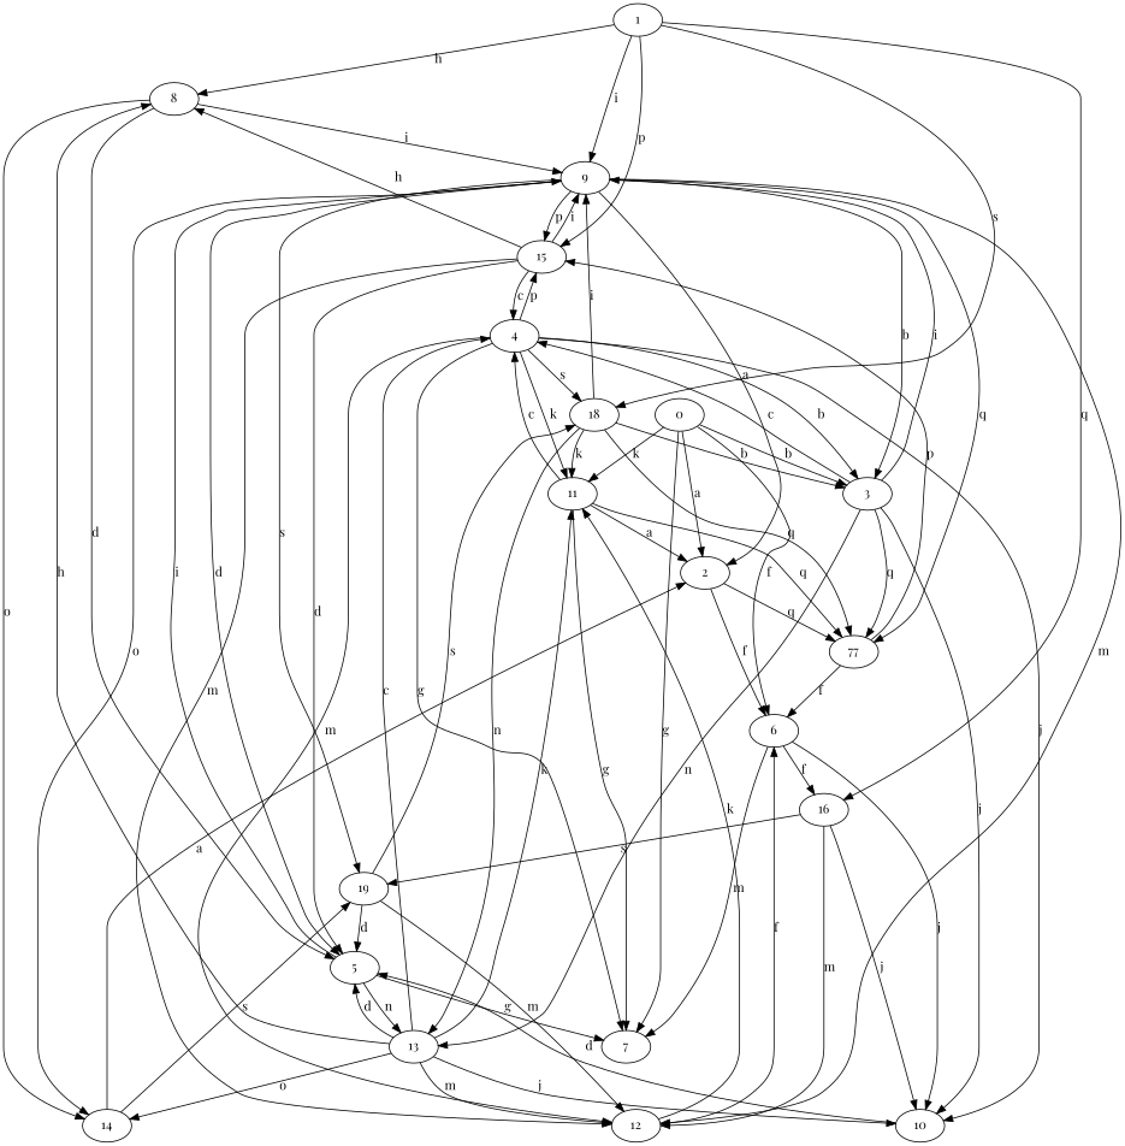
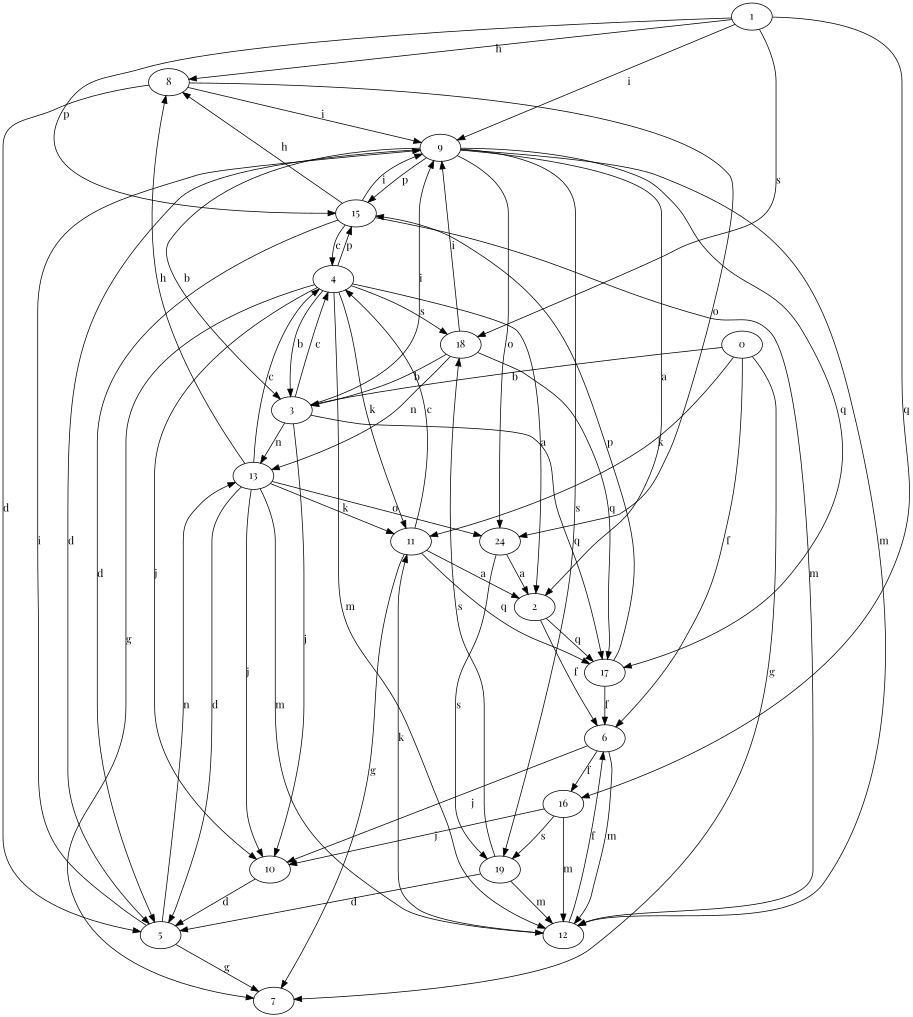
  strict digraph {
    fontname="Playfair Display"
    node [fontname="Playfair Display"]
    edge [fontname="Playfair Display"]
    1
    8
    9
    15
    16
    18
    5
-   14
+   14 [label=24]
    2
-   17 [label=77]
+   17
    3
    12
    19
    4
    10
    13
    11
    6
    7
    0
    1 -> 8 [label=h]
    1 -> 9 [label=i]
    1 -> 15 [label=p]
    1 -> 16 [label=q]
    1 -> 18 [label=s]
    8 -> 9 [label=i]
    8 -> 5 [label=d]
    8 -> 14 [label=o]
    9 -> 15 [label=p]
    9 -> 5 [label=d]
    9 -> 14 [label=o]
    9 -> 2 [label=a]
    9 -> 17 [label=q]
    9 -> 3 [label=b]
    9 -> 12 [label=m]
    9 -> 19 [label=s]
    15 -> 8 [label=h]
    15 -> 9 [label=i]
    15 -> 5 [label=d]
    15 -> 12 [label=m]
    15 -> 4 [label=c]
    16 -> 12 [label=m]
    16 -> 19 [label=s]
    16 -> 10 [label=j]
    18 -> 9 [label=i]
    18 -> 17 [label=q]
    18 -> 3 [label=b]
    18 -> 13 [label=n]
-   18 -> 11 [label=k]
    5 -> 9 [label=i]
    5 -> 13 [label=n]
    5 -> 7 [label=g]
    14 -> 2 [label=a]
    14 -> 19 [label=s]
    2 -> 17 [label=q]
    2 -> 6 [label=f]
    17 -> 15 [label=p]
    17 -> 6 [label=f]
    3 -> 9 [label=i]
    3 -> 17 [label=q]
    3 -> 4 [label=c]
    3 -> 10 [label=j]
    3 -> 13 [label=n]
    12 -> 11 [label=k]
    12 -> 6 [label=f]
    19 -> 18 [label=s]
    19 -> 5 [label=d]
    19 -> 12 [label=m]
    4 -> 15 [label=p]
    4 -> 18 [label=s]
    4 -> 3 [label=b]
    4 -> 12 [label=m]
    4 -> 10 [label=j]
    4 -> 11 [label=k]
    4 -> 7 [label=g]
    10 -> 5 [label=d]
    13 -> 8 [label=h]
    13 -> 5 [label=d]
    13 -> 14 [label=o]
    13 -> 12 [label=m]
    13 -> 4 [label=c]
    13 -> 10 [label=j]
    13 -> 11 [label=k]
    11 -> 2 [label=a]
    11 -> 17 [label=q]
    11 -> 4 [label=c]
    11 -> 7 [label=g]
    6 -> 16 [label=f]
-   6 -> 7 [label=m]
+   6 -> 12 [label=m]
    6 -> 10 [label=j]
-   0 -> 2 [label=a]
+   4 -> 2 [label=a]
    0 -> 3 [label=b]
    0 -> 11 [label=k]
    0 -> 6 [label=f]
    0 -> 7 [label=g]
  }
